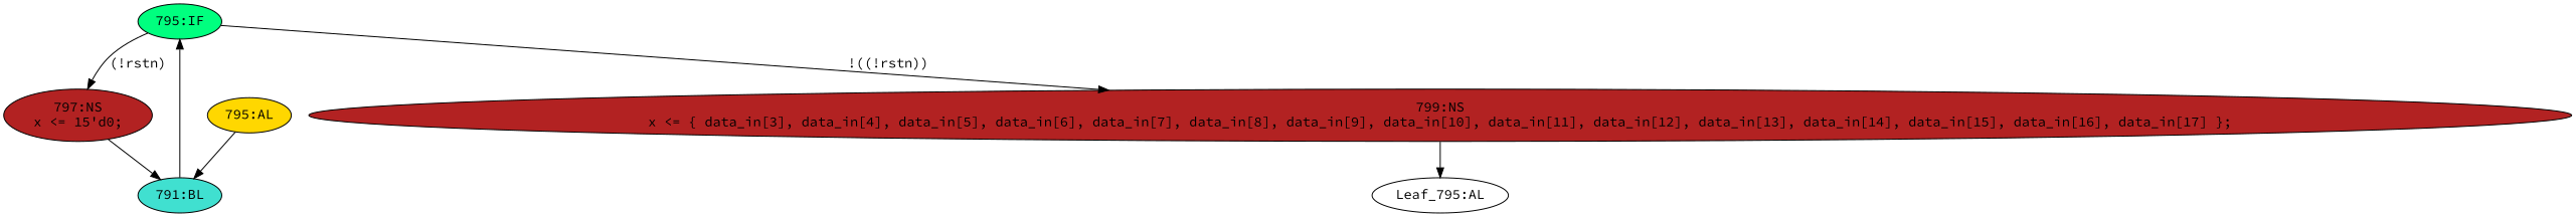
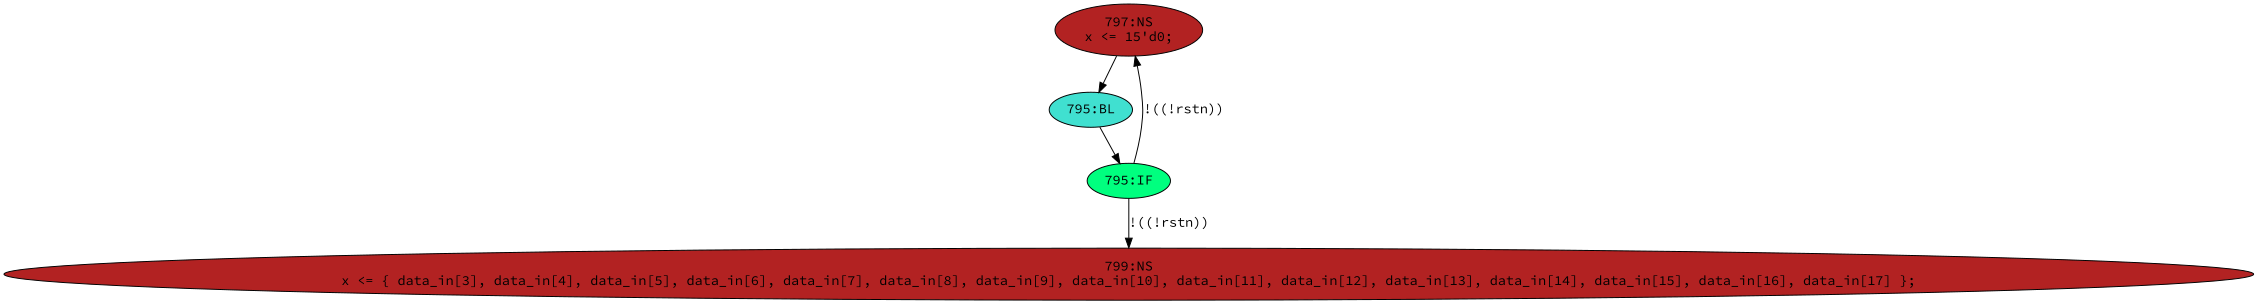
  strict digraph {
    fontname="Source Code Pro"
    node [fontname="Source Code Pro" fillcolor=firebrick statements="[]" style=filled typ=NonblockingSubstitution]
    edge [cond="[]" fontname="Source Code Pro" lineno=None]
-   n1 [def_var="['x']" label="Leaf_795:AL" fillcolor="" statements="" style="" typ=""]
    n2 [ast="<pyverilog.vparser.ast.NonblockingSubstitution object at 0x7f4056d88dd0>" label="797:NS\nx <= 15'd0;" statements="[<pyverilog.vparser.ast.NonblockingSubstitution object at 0x7f4056d88dd0>]"]
-   n3 [ast="<pyverilog.vparser.ast.Block object at 0x7f4078513e90>" fillcolor=turquoise label="791:BL" typ=Block]
+   n3 [ast="<pyverilog.vparser.ast.Block object at 0x7f4078513e90>" fillcolor=turquoise label="795:BL" typ=Block]
    n4 [ast="<pyverilog.vparser.ast.IfStatement object at 0x7f4078513e50>" fillcolor=springgreen label="795:IF" typ=IfStatement]
    n5 [ast="<pyverilog.vparser.ast.NonblockingSubstitution object at 0x7f407837d4d0>" label="799:NS\nx <= { data_in[3], data_in[4], data_in[5], data_in[6], data_in[7], data_in[8], data_in[9], data_in[10], data_in[11], data_in[12], data_in[13], data_in[14], data_in[15], data_in[16], data_in[17] };" statements="[<pyverilog.vparser.ast.NonblockingSubstitution object at 0x7f407837d4d0>]"]
-   n6 [ast="<pyverilog.vparser.ast.Always object at 0x7f407858ab50>" clk_sens=True fillcolor=gold label="795:AL" sens="['clk']" typ=Always use_var="['rstn', 'data_in']"]
    n2 -> n3
    n3 -> n4
-   n4 -> n2 [cond="['rstn']" label="(!rstn)" lineno=796]
+   n4 -> n2 [cond="['rstn']" label="!((!rstn))" lineno=796]
    n4 -> n5 [cond="['rstn']" label="!((!rstn))" lineno=796]
-   n5 -> n1
-   n6 -> n3
  }
